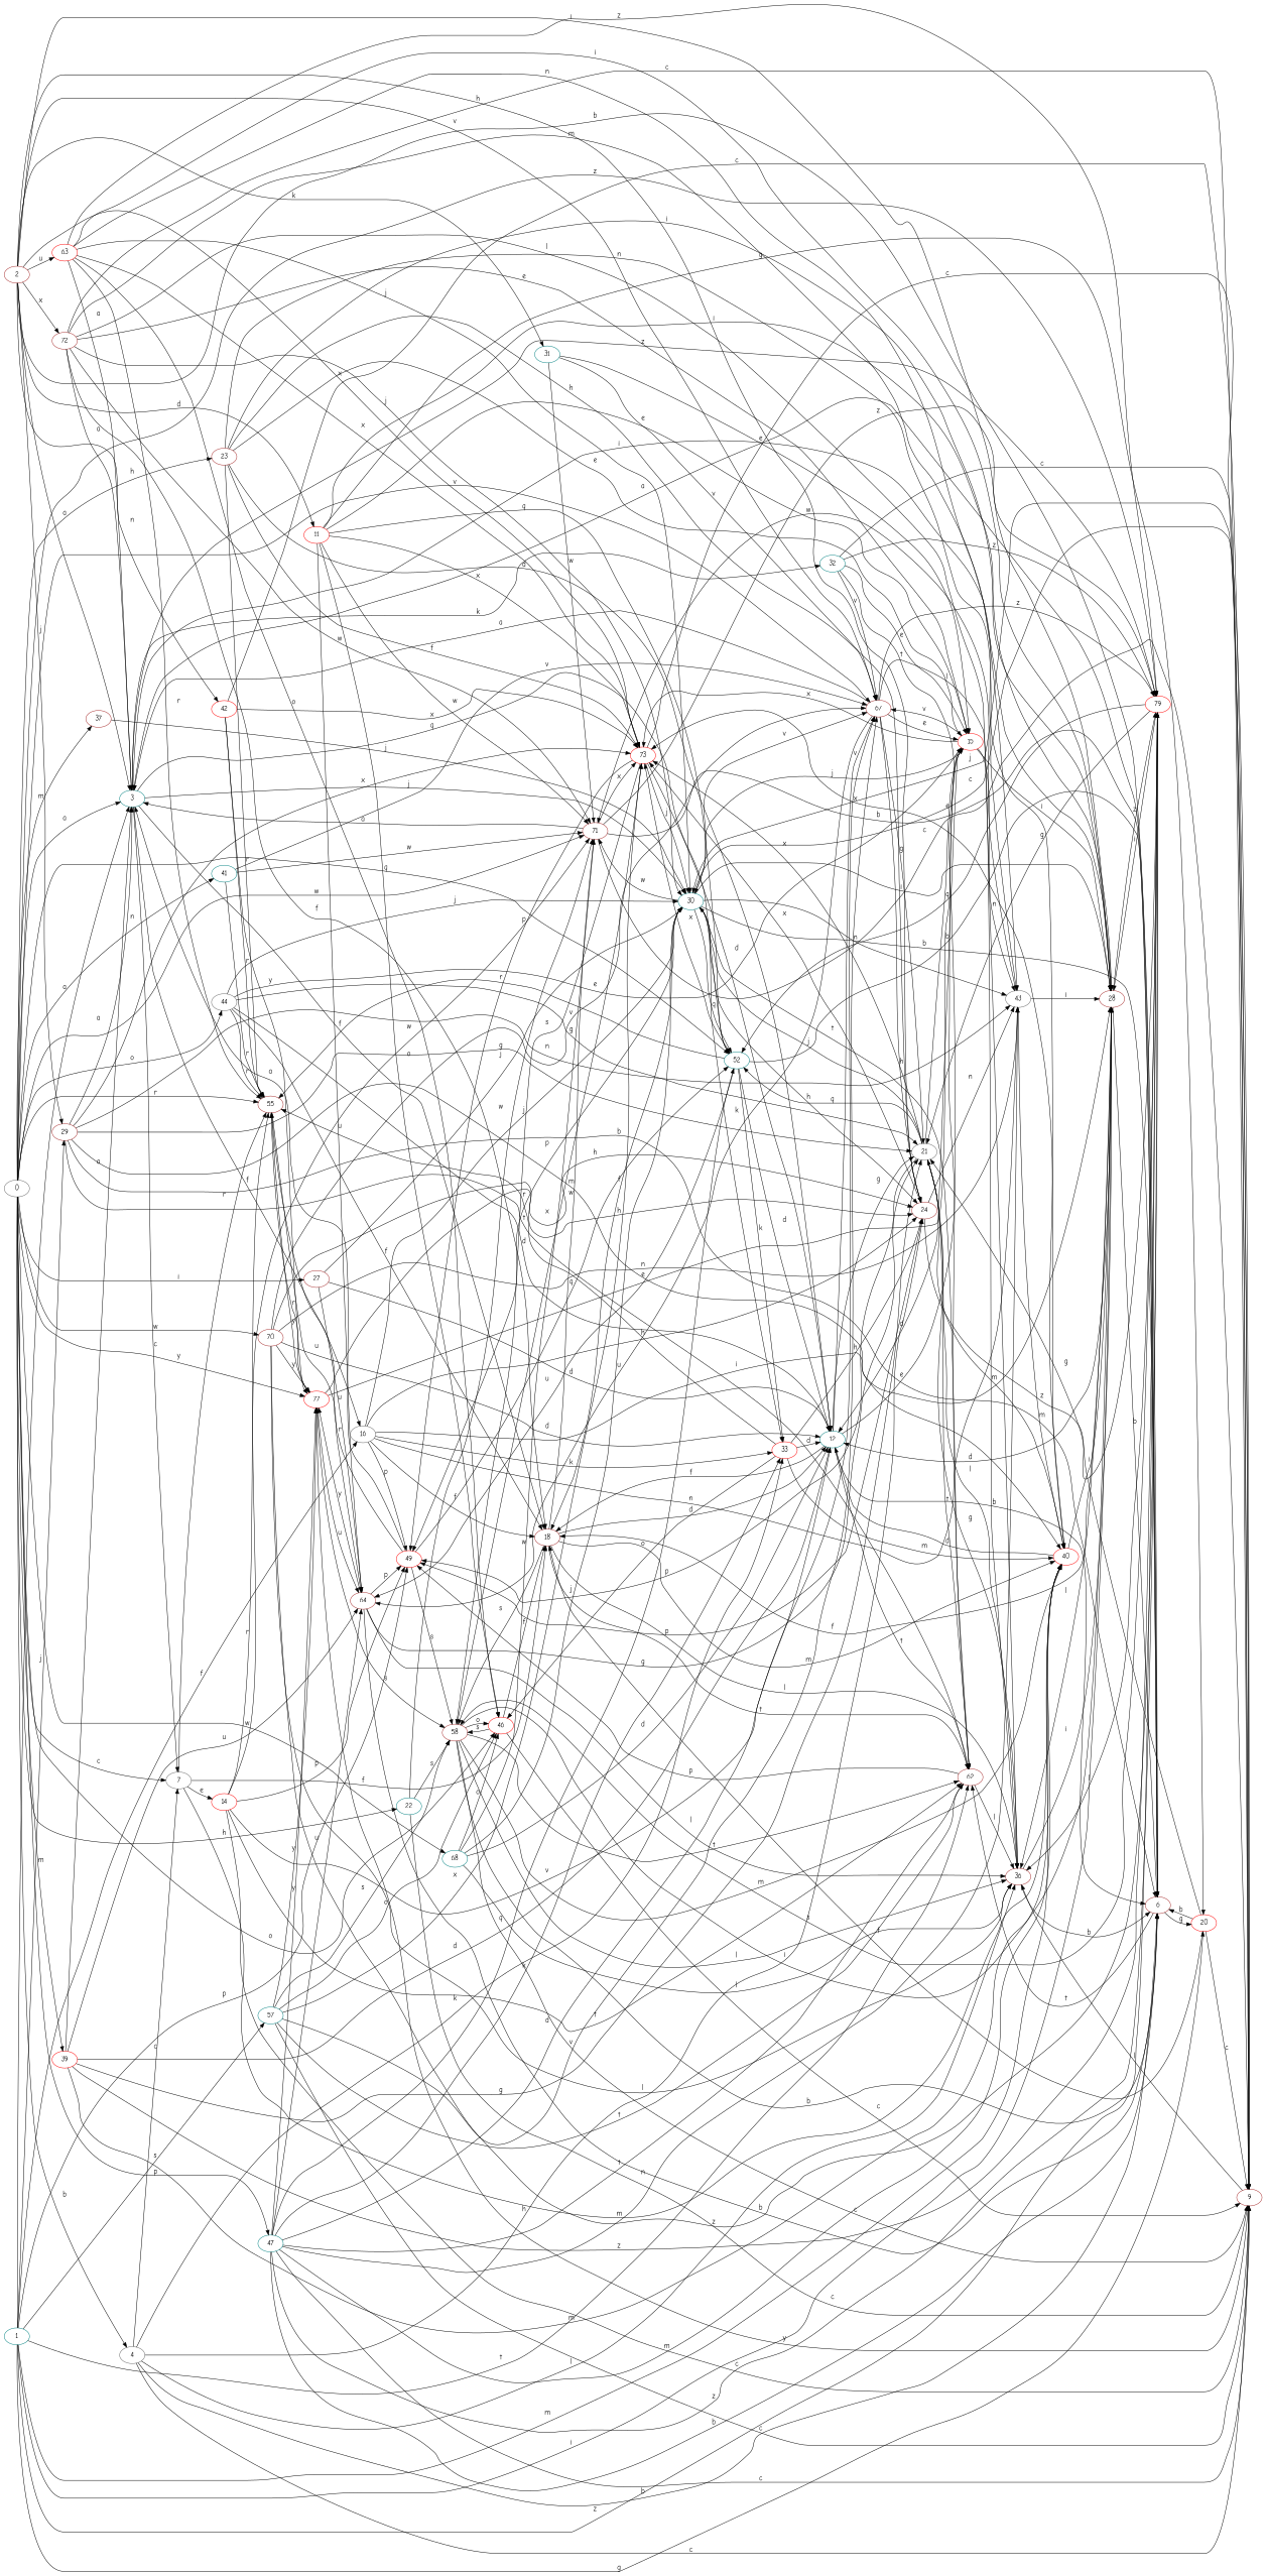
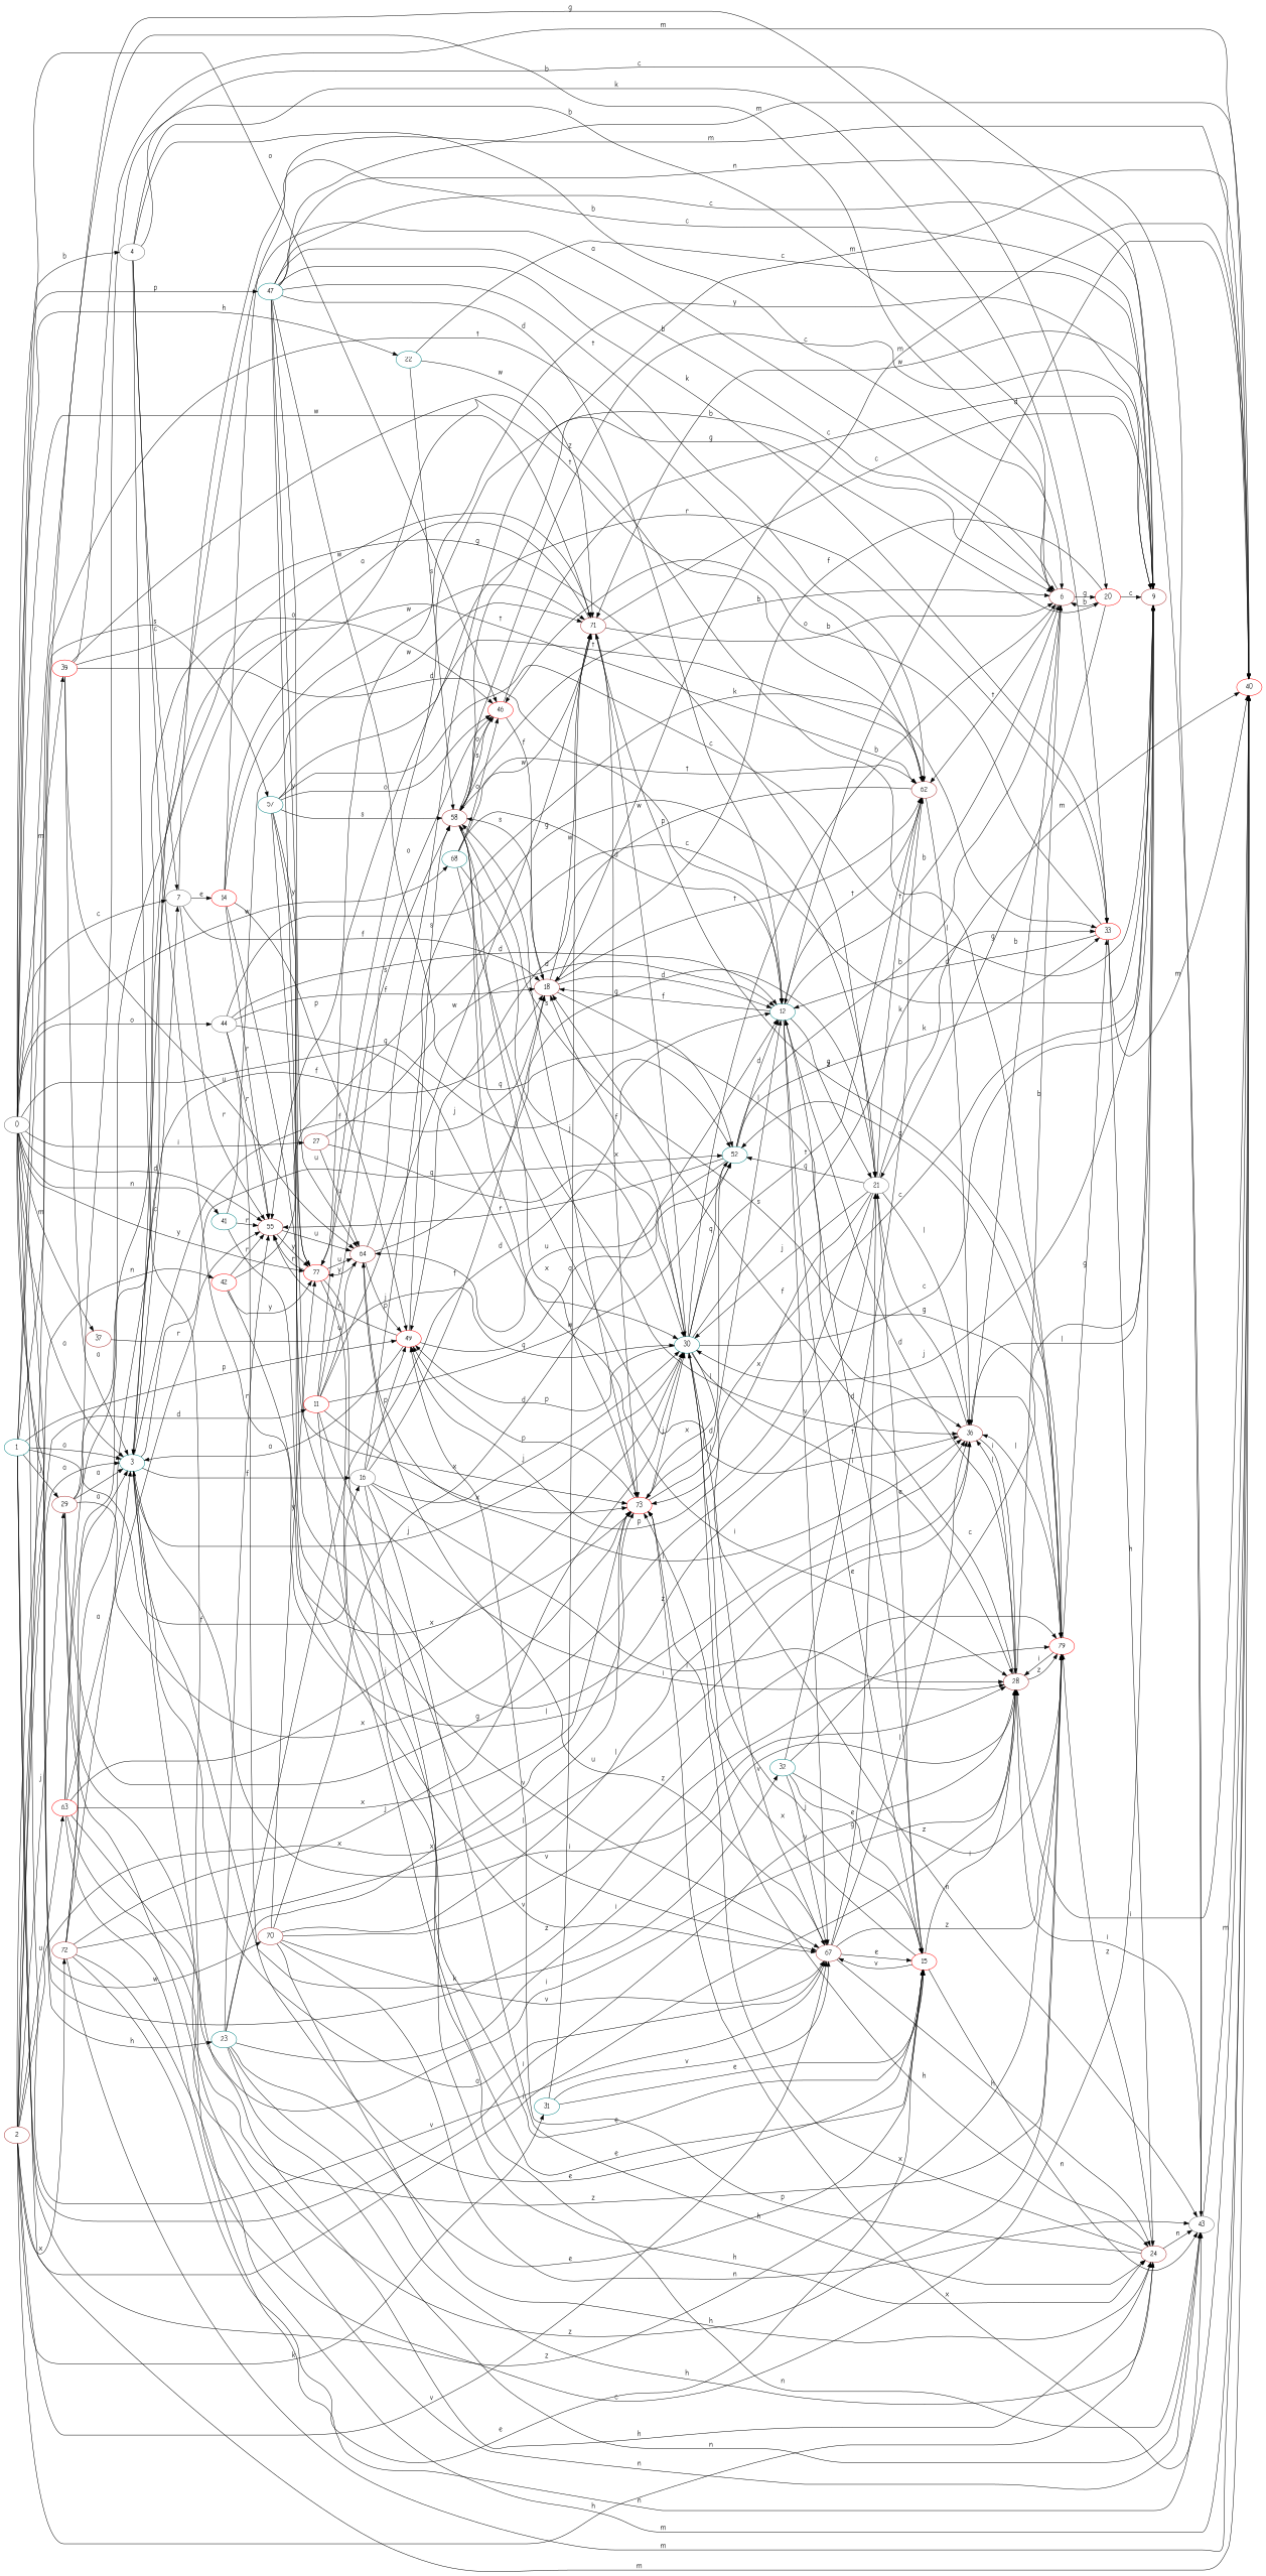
  strict digraph {
    fontname="Comic Neue"
    rankdir=LR
    node [color=brown fontname="Comic Neue"]
    edge [fontname="Comic Neue"]
    0 [color=gray40]
    3 [color=teal]
    4 [color=gray40]
    7 [color=gray40]
    22 [color=teal]
-   23
+   23 [color=teal]
    27
    37
    39 [color=red]
    41 [color=teal]
    44 [color=gray40]
    46 [color=red]
    47 [color=teal]
    52 [color=teal]
    55
    67
    68 [color=teal]
    70
    71
    77 [color=red]
    79 [color=red]
    16 [color=gray40]
    28
    18
    30 [color=teal]
    32 [color=teal]
    6
    24
    9
    33 [color=red]
    36
    40 [color=red]
    14 [color=red]
    58
    73 [color=red]
    15 [color=red]
    12 [color=teal]
    43 [color=gray40]
    64
    21 [color=gray40]
    62
    1 [color=teal]
    20 [color=red]
    29
    49 [color=red]
    57 [color=teal]
    2
    11 [color=red]
    31 [color=teal]
    42 [color=red]
    63 [color=red]
    72
    0 -> 3 [label=a]
    0 -> 4 [label=b]
    0 -> 7 [label=c]
    0 -> 22 [label=h]
    0 -> 23 [label=h]
    0 -> 27 [label=i]
    0 -> 37 [label=m]
    0 -> 39 [label=m]
    0 -> 41 [label=n]
    0 -> 44 [label=o]
    0 -> 46 [label=o]
    0 -> 47 [label=p]
    0 -> 52 [label=q]
-   0 -> 55 [label=r]
+   0 -> 55 [label=d]
    0 -> 67 [label=v]
    0 -> 68 [label=w]
    0 -> 70 [label=w]
    0 -> 71 [label=w]
    0 -> 77 [label=y]
    0 -> 79 [label=z]
    3 -> 7 [label=c]
    3 -> 52 [label=q]
    3 -> 79 [label=z]
    3 -> 16 [label=f]
    3 -> 28 [label=i]
    3 -> 18 [label=f]
    3 -> 30 [label=j]
    3 -> 32 [label=k]
    4 -> 7 [label=c]
    4 -> 6 [label=b]
    4 -> 24 [label=h]
    4 -> 9 [label=c]
    4 -> 33 [label=k]
    4 -> 36 [label=l]
    7 -> 55 [label=r]
    7 -> 18 [label=f]
    7 -> 40 [label=m]
    7 -> 14 [label=e]
    22 -> 71 [label=w]
    22 -> 9 [label=c]
    22 -> 58 [label=s]
    23 -> 55 [label=r]
    23 -> 28 [label=i]
    23 -> 24 [label=h]
-   23 -> 73 [label=f]
+   23 -> 73 [label=x]
    23 -> 15 [label=e]
    23 -> 12 [label=d]
    23 -> 43 [label=n]
    27 -> 30 [label=j]
    27 -> 12 [label=d]
    27 -> 64 [label=u]
    37 -> 30 [label=j]
    39 -> 3 [label=a]
    39 -> 79 [label=z]
    39 -> 40 [label=m]
    39 -> 12 [label=d]
    39 -> 64 [label=u]
    39 -> 21 [label=g]
    41 -> 55 [label=r]
    41 -> 67 [label=v]
    41 -> 71 [label=w]
    44 -> 55 [label=r]
    44 -> 18 [label=f]
    44 -> 30 [label=j]
    44 -> 15 [label=e]
    44 -> 12 [label=d]
    44 -> 21 [label=g]
    46 -> 18 [label=f]
    46 -> 9 [label=c]
    46 -> 58 [label=s]
    47 -> 52 [label=q]
    47 -> 77 [label=y]
    47 -> 79 [label=z]
    47 -> 6 [label=b]
    47 -> 9 [label=c]
    47 -> 33 [label=k]
    47 -> 40 [label=m]
    47 -> 12 [label=d]
    47 -> 43 [label=n]
    47 -> 64 [label=u]
    47 -> 62 [label=t]
    52 -> 55 [label=r]
    52 -> 6 [label=b]
    52 -> 33 [label=k]
    52 -> 73 [label=x]
    52 -> 12 [label=d]
    52 -> 64 [label=u]
    55 -> 77 [label=y]
    55 -> 64 [label=u]
    67 -> 3 [label=a]
    67 -> 79 [label=z]
    67 -> 24 [label=h]
    67 -> 36 [label=l]
    67 -> 15 [label=e]
    67 -> 64 [label=u]
    67 -> 21 [label=g]
    68 -> 46 [label=o]
    68 -> 71 [label=w]
    68 -> 30 [label=j]
    68 -> 36 [label=l]
    68 -> 12 [label=d]
    70 -> 67 [label=v]
    70 -> 77 [label=y]
    70 -> 79 [label=z]
    70 -> 24 [label=h]
    70 -> 36 [label=l]
    70 -> 12 [label=d]
    70 -> 43 [label=n]
    71 -> 3 [label=a]
    71 -> 79 [label=z]
    71 -> 6 [label=b]
    71 -> 9 [label=c]
    71 -> 73 [label=x]
    77 -> 55 [label=r]
    77 -> 24 [label=h]
    77 -> 58 [label=s]
    77 -> 15 [label=e]
    77 -> 64 [label=u]
    79 -> 52 [label=q]
    79 -> 28 [label=i]
    79 -> 36 [label=l]
    79 -> 58 [label=s]
-   79 -> 21 [label=g]
+   79 -> 33 [label=g]
    16 -> 28 [label=i]
    16 -> 18 [label=f]
    16 -> 30 [label=j]
    16 -> 24 [label=h]
    16 -> 33 [label=k]
    16 -> 43 [label=n]
    16 -> 49 [label=p]
    28 -> 79 [label=z]
    28 -> 18 [label=f]
    28 -> 6 [label=b]
    28 -> 36 [label=l]
    28 -> 12 [label=d]
    18 -> 71 [label=w]
    18 -> 36 [label=l]
    18 -> 40 [label=m]
    18 -> 58 [label=s]
    18 -> 12 [label=d]
    18 -> 62 [label=t]
    30 -> 52 [label=q]
    30 -> 67 [label=v]
    30 -> 71 [label=w]
    30 -> 28 [label=i]
    30 -> 18 [label=f]
    30 -> 6 [label=b]
    30 -> 24 [label=h]
    30 -> 9 [label=c]
    30 -> 33 [label=k]
    30 -> 43 [label=n]
    30 -> 62 [label=t]
    30 -> 49 [label=p]
    32 -> 67 [label=v]
    32 -> 79 [label=z]
    32 -> 9 [label=c]
    32 -> 15 [label=e]
    32 -> 62 [label=t]
    6 -> 3 [label=a]
    6 -> 62 [label=t]
    6 -> 20 [label=g]
    24 -> 79 [label=z]
    24 -> 73 [label=x]
    24 -> 43 [label=n]
    24 -> 49 [label=p]
    9 -> 77 [label=y]
    9 -> 30 [label=j]
    9 -> 36 [label=l]
    33 -> 46 [label=o]
    33 -> 55 [label=r]
    33 -> 24 [label=h]
    33 -> 40 [label=m]
    33 -> 12 [label=d]
    36 -> 28 [label=i]
    36 -> 6 [label=b]
    36 -> 21 [label=g]
    40 -> 28 [label=i]
    40 -> 73 [label=x]
    40 -> 12 [label=d]
    14 -> 55 [label=r]
    14 -> 67 [label=v]
    14 -> 71 [label=w]
    14 -> 9 [label=c]
    14 -> 62 [label=t]
    14 -> 49 [label=p]
    58 -> 46 [label=o]
    58 -> 28 [label=i]
    58 -> 6 [label=b]
    58 -> 9 [label=c]
    58 -> 36 [label=l]
    58 -> 40 [label=m]
    58 -> 73 [label=x]
    58 -> 62 [label=t]
    73 -> 30 [label=j]
    73 -> 9 [label=c]
    73 -> 58 [label=s]
    73 -> 12 [label=d]
    73 -> 49 [label=p]
    15 -> 67 [label=v]
    15 -> 28 [label=i]
    15 -> 30 [label=j]
    15 -> 73 [label=x]
    15 -> 12 [label=d]
    15 -> 43 [label=n]
    12 -> 67 [label=v]
    12 -> 18 [label=f]
    12 -> 6 [label=b]
    12 -> 15 [label=e]
    12 -> 21 [label=g]
    12 -> 62 [label=t]
    43 -> 71 [label=w]
    43 -> 28 [label=i]
    43 -> 40 [label=m]
    64 -> 77 [label=y]
    64 -> 6 [label=b]
    64 -> 36 [label=l]
    64 -> 21 [label=g]
    64 -> 49 [label=p]
    21 -> 52 [label=q]
    21 -> 30 [label=j]
    21 -> 36 [label=l]
    21 -> 40 [label=m]
    21 -> 73 [label=x]
    21 -> 15 [label=e]
    21 -> 62 [label=t]
    21 -> 49 [label=p]
    62 -> 36 [label=l]
    62 -> 49 [label=p]
    1 -> 3 [label=a]
    1 -> 79 [label=z]
    1 -> 16 [label=f]
    1 -> 28 [label=i]
    1 -> 40 [label=m]
    1 -> 62 [label=t]
    1 -> 20 [label=g]
    1 -> 29 [label=j]
    1 -> 49 [label=p]
    1 -> 57 [label=s]
    20 -> 18 [label=f]
    20 -> 6 [label=b]
    20 -> 9 [label=c]
    20 -> 21 [label=g]
    29 -> 3 [label=a]
    29 -> 6 [label=b]
    29 -> 40 [label=m]
    29 -> 73 [label=x]
    29 -> 43 [label=n]
    29 -> 21 [label=g]
    29 -> 62 [label=t]
    49 -> 3 [label=a]
    49 -> 52 [label=q]
    49 -> 55 [label=r]
    49 -> 58 [label=s]
    57 -> 46 [label=o]
    57 -> 67 [label=v]
    57 -> 77 [label=y]
    57 -> 9 [label=c]
    57 -> 58 [label=s]
    57 -> 73 [label=x]
    57 -> 62 [label=t]
    2 -> 3 [label=a]
    2 -> 67 [label=v]
    2 -> 28 [label=i]
    2 -> 6 [label=b]
    2 -> 24 [label=h]
    2 -> 73 [label=x]
    2 -> 29 [label=j]
    2 -> 11 [label=d]
    2 -> 31 [label=k]
    2 -> 42 [label=n]
    2 -> 63 [label=u]
    2 -> 72 [label=x]
    11 -> 46 [label=o]
    11 -> 52 [label=q]
    11 -> 71 [label=w]
    11 -> 28 [label=i]
    11 -> 73 [label=x]
    11 -> 15 [label=e]
    11 -> 64 [label=u]
    11 -> 20 [label=g]
    31 -> 67 [label=v]
    31 -> 71 [label=w]
    31 -> 15 [label=e]
    42 -> 55 [label=r]
    42 -> 77 [label=y]
    42 -> 9 [label=c]
    42 -> 73 [label=x]
    63 -> 3 [label=a]
    63 -> 46 [label=o]
    63 -> 55 [label=r]
    63 -> 79 [label=z]
    63 -> 28 [label=i]
    63 -> 30 [label=j]
    63 -> 73 [label=x]
    63 -> 43 [label=n]
    72 -> 3 [label=a]
    72 -> 71 [label=w]
    72 -> 18 [label=f]
    72 -> 30 [label=j]
    72 -> 9 [label=c]
    72 -> 36 [label=l]
    72 -> 40 [label=m]
    72 -> 15 [label=e]
  }
